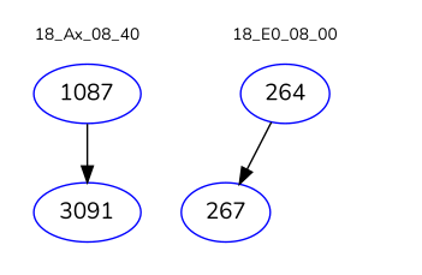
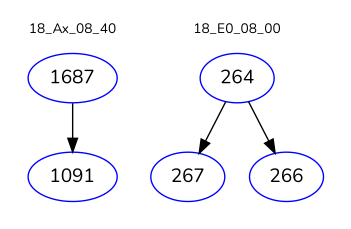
  digraph {
    fontname=Nunito
    node [color=blue fontname=Nunito]
    edge [color=black fontname=Nunito]
-   n1 [label=1087]
-   n2 [label=3091]
+   n1 [label=1687]
+   n2 [label=1091]
    n3 [label=264]
    n4 [label=267]
+   n5 [label=266]
    subgraph cluster_1 {
      color=white
      fontsize=10
      label="18_Ax_08_40"
      n1
      n2
    }
    subgraph cluster_2 {
      color=white
      fontsize=10
      label="18_E0_08_00"
      n3
      n4
+     n5
    }
    n1 -> n2
    n3 -> n4
+   n3 -> n5
  }
